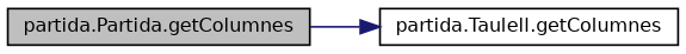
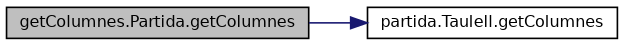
  digraph {
    rankdir=LR
    node [color=black fontname=Helvetica fontsize=10 shape=record style=filled]
-   n1 [fillcolor=grey75 fontcolor=black height=0.2 label="partida.Partida.getColumnes" width=0.4]
+   n1 [fillcolor=grey75 fontcolor=black height=0.2 label="getColumnes.Partida.getColumnes" width=0.4]
    n2 [fillcolor=white height=0.2 label="partida.Taulell.getColumnes" width=0.4]
    n1 -> n2 [color=midnightblue fontname=Helvetica fontsize=10 labelfontname=Helvetica labelfontsize=10 style=solid]
  }
